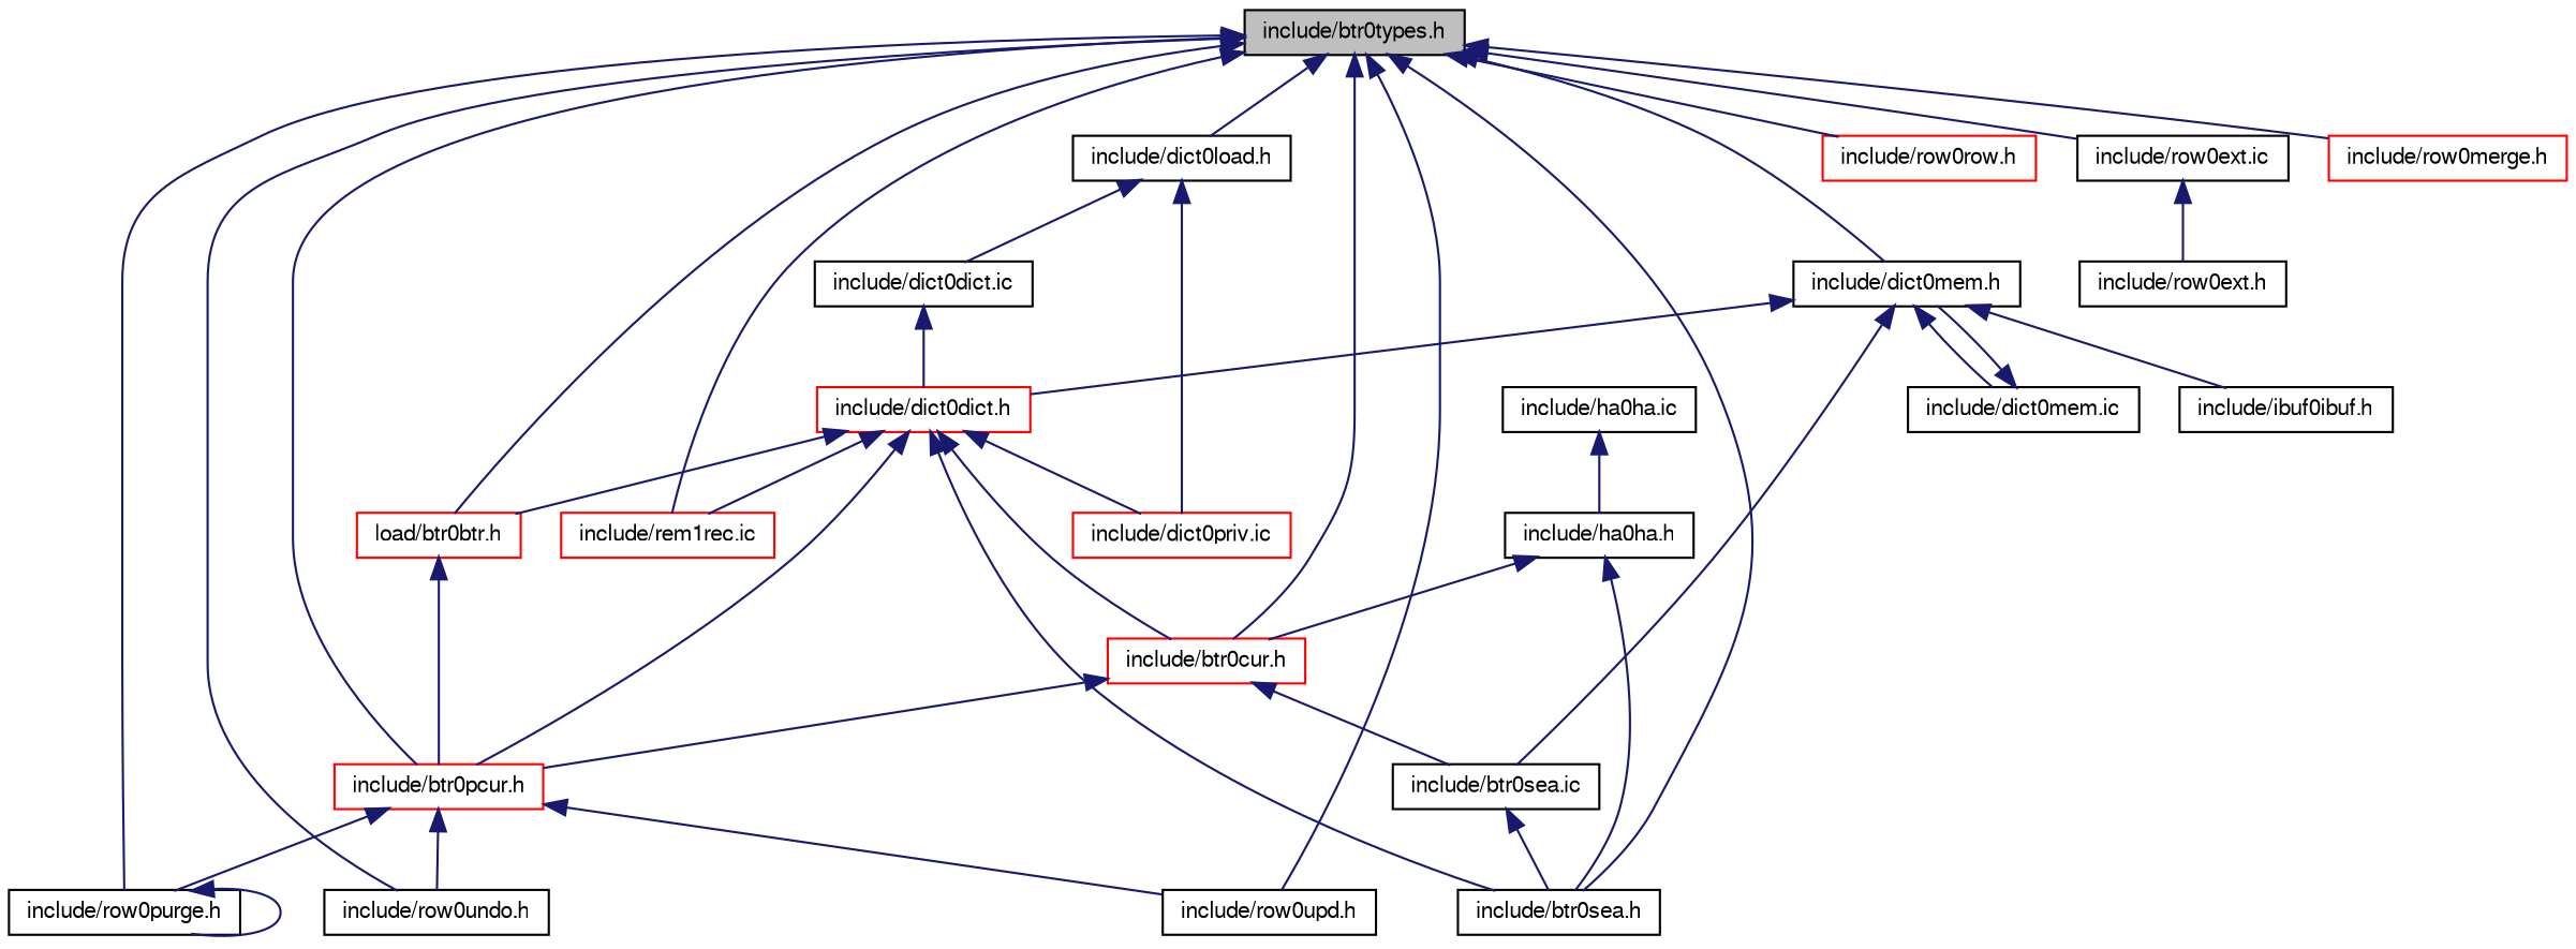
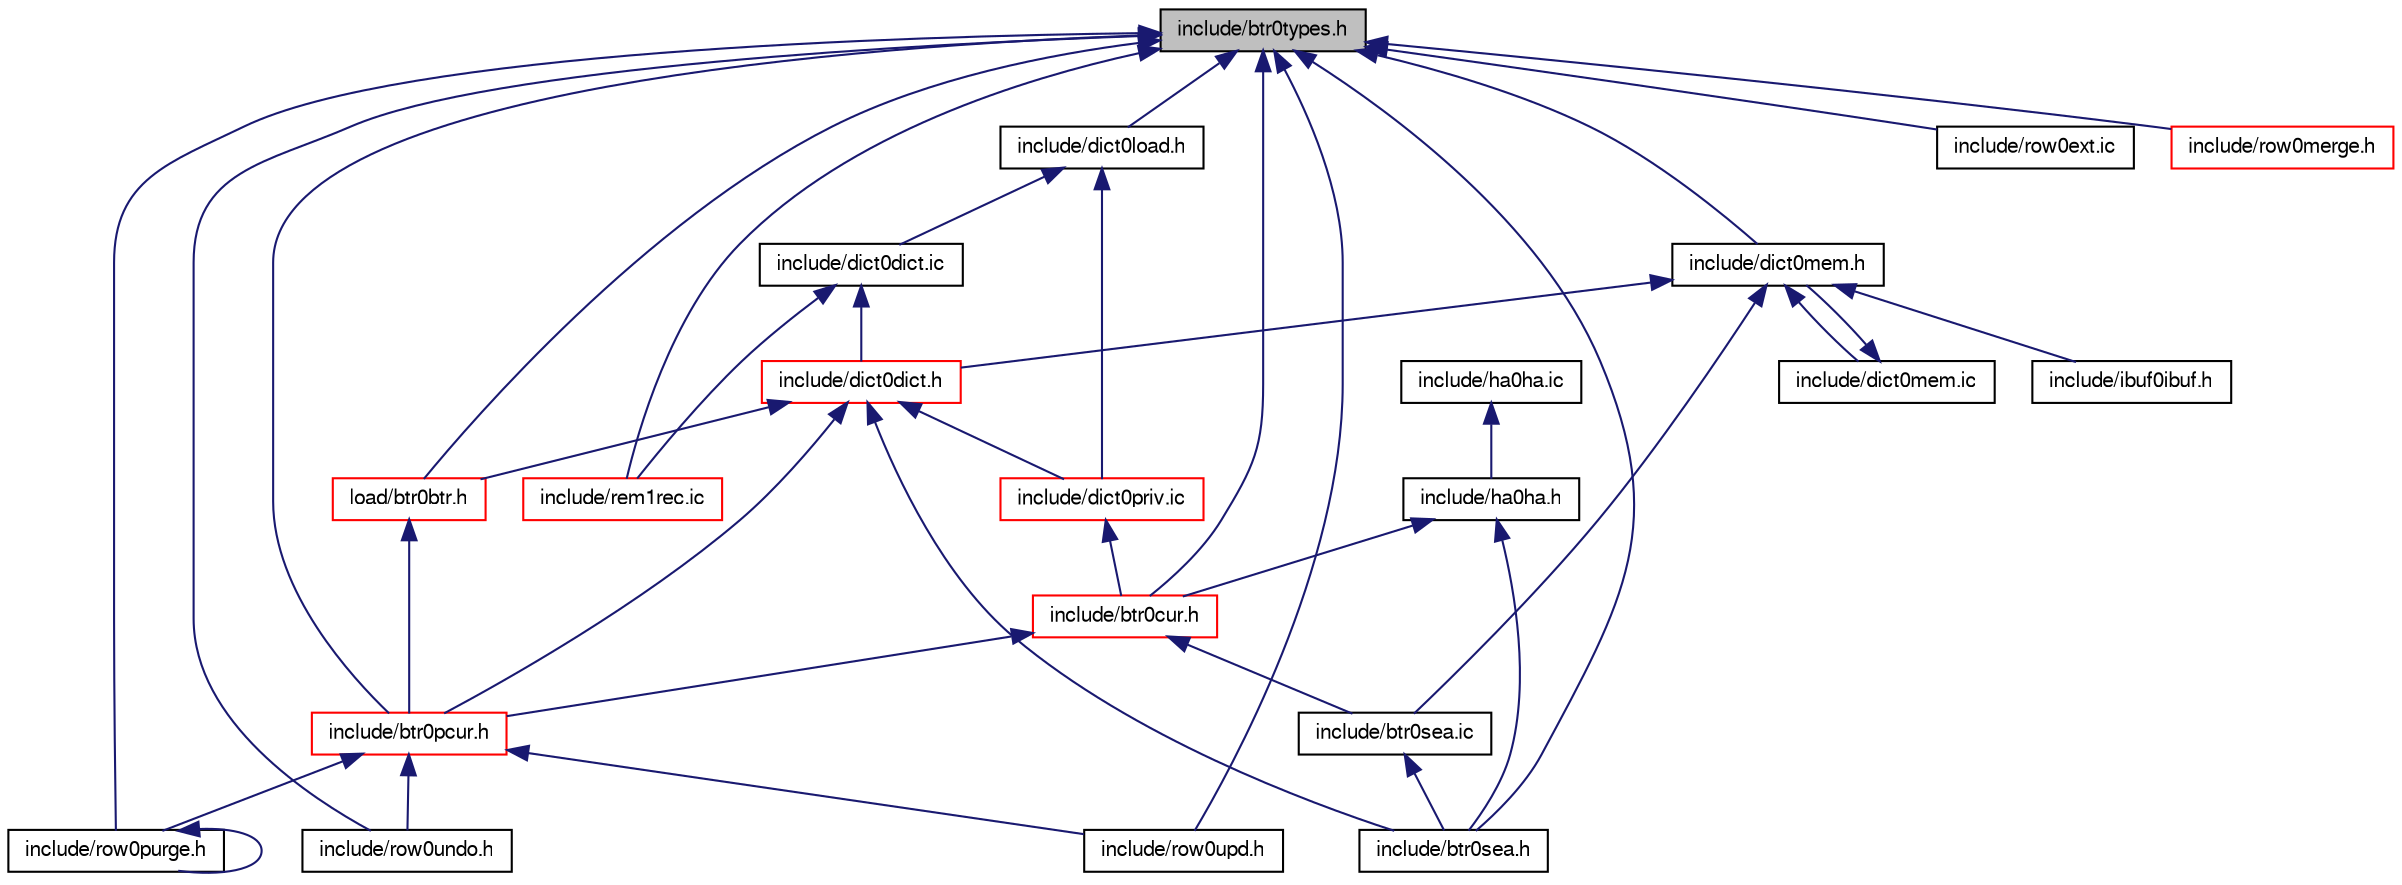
  digraph {
    node [color=black fontname=FreeSans fontsize=10 shape=record]
    edge [color=midnightblue dir=back fontname=FreeSans fontsize=10 labelfontname=FreeSans labelfontsize=10 style=solid]
    n1 [fillcolor=grey75 fontcolor=black height=0.2 label="include/btr0types.h" style=filled width=0.4]
    n2 [height=0.2 label="include/dict0mem.h" width=0.4]
    n3 [color=red height=0.2 label="include/rem1rec.ic" width=0.4]
    n4 [color=red height=0.2 label="load/btr0btr.h" width=0.4]
    n5 [color=red height=0.2 label="include/btr0pcur.h" width=0.4]
    n6 [height=0.2 label="include/row0purge.h" width=0.4]
    n7 [height=0.2 label="include/row0undo.h" width=0.4]
    n8 [height=0.2 label="include/row0upd.h" width=0.4]
    n9 [color=red height=0.2 label="include/btr0cur.h" width=0.4]
    n10 [height=0.2 label="include/btr0sea.h" width=0.4]
    n11 [height=0.2 label="include/dict0load.h" width=0.4]
-   n12 [color=red height=0.2 label="include/row0row.h" width=0.4]
    n13 [height=0.2 label="include/row0ext.ic" width=0.4]
    n14 [color=red height=0.2 label="include/row0merge.h" width=0.4]
    n15 [color=red height=0.2 label="include/dict0dict.h" width=0.4]
    n16 [height=0.2 label="include/btr0sea.ic" width=0.4]
    n17 [height=0.2 label="include/dict0mem.ic" width=0.4]
    n18 [height=0.2 label="include/ibuf0ibuf.h" width=0.4]
    n19 [color=red height=0.2 label="include/dict0priv.ic" width=0.4]
    n20 [height=0.2 label="include/dict0dict.ic" width=0.4]
    n21 [height=0.2 label="include/ha0ha.ic" width=0.4]
    n22 [height=0.2 label="include/ha0ha.h" width=0.4]
-   n23 [height=0.2 label="include/row0ext.h" width=0.4]
    n1 -> n2
    n1 -> n3
    n1 -> n4
    n1 -> n5
    n1 -> n6
    n1 -> n7
    n1 -> n8
    n1 -> n9
    n1 -> n10
    n1 -> n11
-   n1 -> n12
    n1 -> n13
    n1 -> n14
    n2 -> n15
    n2 -> n16
    n2 -> n17
    n2 -> n18
    n4 -> n5
    n5 -> n6
    n5 -> n7
    n5 -> n8
    n6 -> n6
    n9 -> n5
    n9 -> n16
    n11 -> n19
    n11 -> n20
-   n13 -> n23
-   n15 -> n3
+   n20 -> n3
    n15 -> n4
    n15 -> n5
-   n15 -> n9
+   n19 -> n9
    n15 -> n10
    n15 -> n19
    n16 -> n10
    n17 -> n2
    n20 -> n15
    n21 -> n22
    n22 -> n9
    n22 -> n10
  }
